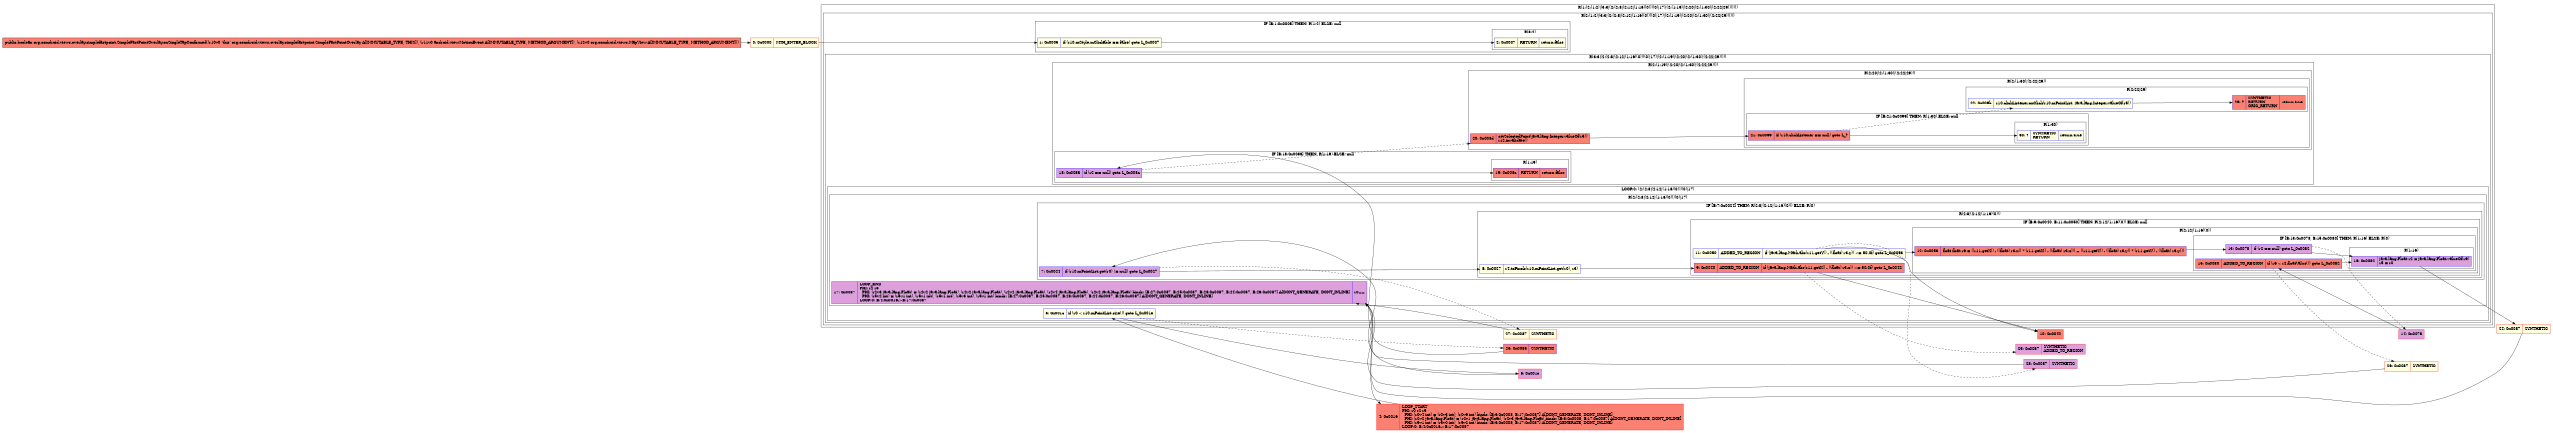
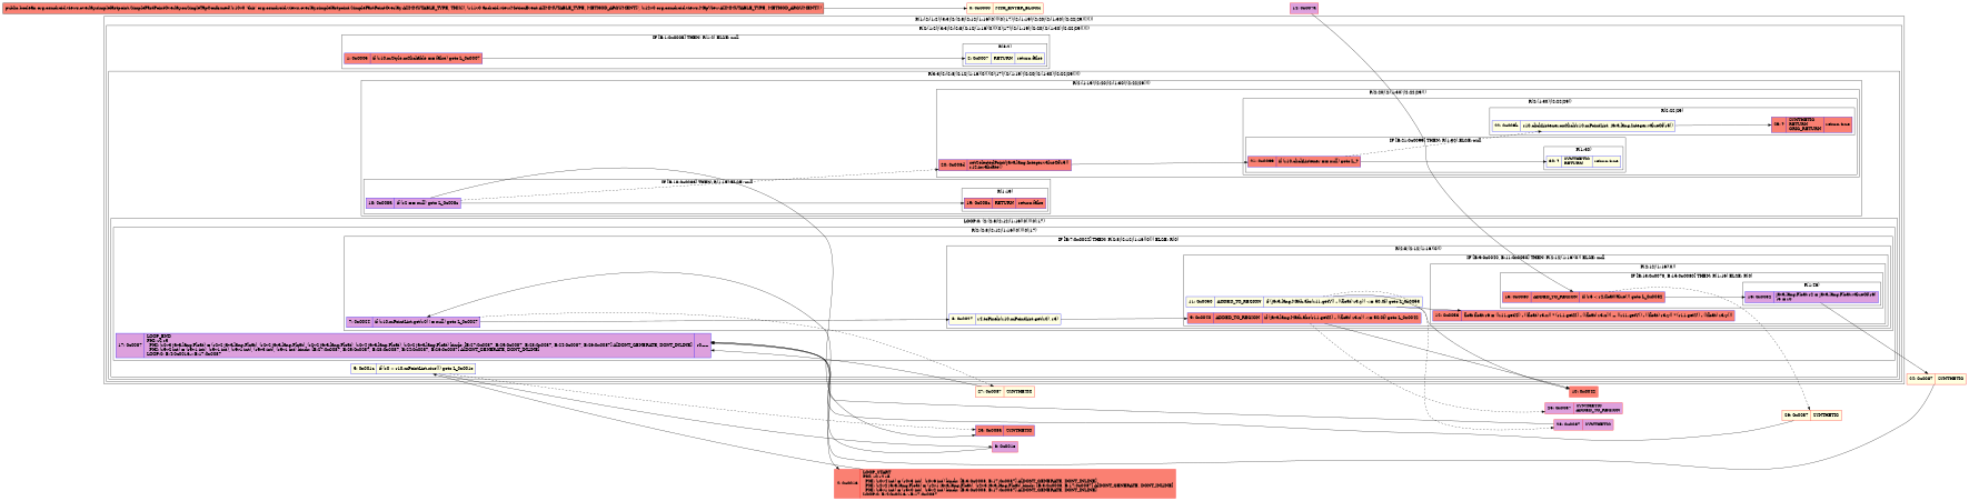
  digraph {
    rankdir=LR
    node [color=blue fillcolor=salmon shape=record style=filled]
    n1 [fillcolor=lightyellow label="{2\:\ 0x0007|RETURN\l|return false\l}"]
-   n2 [fillcolor=lightyellow label="{1\:\ 0x0005|if (r10.mStyle.mClickable == false) goto L_0x0007\l}"]
+   n2 [label="{1\:\ 0x0005|if (r10.mStyle.mClickable == false) goto L_0x0007\l}"]
    n3 [fillcolor=plum label="{16\:\ 0x0082|java.lang.Float r2 = java.lang.Float.valueOf(r6)\lr5 = r0\l}"]
-   n4 [fillcolor=plum label="{13\:\ 0x0078|if (r2 == null) goto L_0x0082\l}"]
    n5 [label="{15\:\ 0x0080|ADDED_TO_REGION\l|if (r6 \< r2.floatValue()) goto L_0x0082\l}"]
    n6 [label="{12\:\ 0x0053|float float r6 = ((r11.getX() \- ((float) r3.x)) * (r11.getX() \- ((float) r3.x))) + ((r11.getY() \- ((float) r3.y)) * (r11.getY() \- ((float) r3.y)))\l}"]
    n7 [label="{9\:\ 0x0040|ADDED_TO_REGION\l|if (java.lang.Math.abs(r11.getX() \- ((float) r3.x)) \<= 50.0f) goto L_0x0042\l}"]
    n8 [fillcolor=lightyellow label="{11\:\ 0x0050|ADDED_TO_REGION\l|if (java.lang.Math.abs(r11.getY() \- ((float) r3.y)) \<= 50.0f) goto L_0x0053\l}"]
    n9 [fillcolor=lightyellow label="{8\:\ 0x0027|r4.toPixels(r10.mPointList.get(r0), r3)\l}"]
    n10 [fillcolor=plum label="{7\:\ 0x0024|if (r10.mPointList.get(r0) != null) goto L_0x0027\l}"]
    n11 [fillcolor=plum label="{17\:\ 0x0087|LOOP_END\lPHI: r2 r5 \l  PHI: (r2v3 java.lang.Float) = (r2v2 java.lang.Float), (r2v2 java.lang.Float), (r2v2 java.lang.Float), (r2v4 java.lang.Float), (r2v2 java.lang.Float) binds: [B:27:0x0087, B:25:0x0087, B:28:0x0087, B:24:0x0087, B:26:0x0087] A[DONT_GENERATE, DONT_INLINE]\l  PHI: (r5v2 int) = (r5v1 int), (r5v1 int), (r5v1 int), (r5v3 int), (r5v1 int) binds: [B:27:0x0087, B:25:0x0087, B:28:0x0087, B:24:0x0087, B:26:0x0087] A[DONT_GENERATE, DONT_INLINE]\lLOOP:0: B:4:0x0016\-\>B:17:0x0087\l|r0++\l}"]
    n12 [fillcolor=lightyellow label="{5\:\ 0x001c|if (r0 \< r10.mPointList.size()) goto L_0x001e\l}"]
    n13 [label="{19\:\ 0x008c|RETURN\l|return false\l}"]
    n14 [fillcolor=plum label="{18\:\ 0x008a|if (r2 == null) goto L_0x008c\l}"]
    n15 [fillcolor=lightyellow label="{30\:\ ?|SYNTHETIC\lRETURN\l|return true\l}"]
    n16 [label="{21\:\ 0x0099|if (r10.clickListener == null) goto L_?\l}"]
    n17 [fillcolor=lightyellow label="{22\:\ 0x009b|r10.clickListener.onClick(r10.mPointList, java.lang.Integer.valueOf(r5))\l}"]
    n18 [label="{29\:\ ?|SYNTHETIC\lRETURN\lORIG_RETURN\l|return true\l}"]
    n19 [label="{20\:\ 0x008d|setSelectedPoint(java.lang.Integer.valueOf(r5))\lr12.invalidate()\l}"]
    n20 [color=red fillcolor=lightyellow label="{24\:\ 0x0087|SYNTHETIC\l}"]
    n21 [color=red fillcolor=plum label="{14\:\ 0x007a}"]
    n22 [color=red fillcolor=lightyellow label="{26\:\ 0x0087|SYNTHETIC\l}"]
    n23 [color=red label="{10\:\ 0x0042}"]
    n24 [color=red fillcolor=plum label="{25\:\ 0x0087|SYNTHETIC\lADDED_TO_REGION\l}"]
    n25 [color=red fillcolor=plum label="{28\:\ 0x0087|SYNTHETIC\l}"]
    n26 [color=red fillcolor=lightyellow label="{27\:\ 0x0087|SYNTHETIC\l}"]
    n27 [color=red label="{4\:\ 0x0016|LOOP_START\lPHI: r0 r2 r5 \l  PHI: (r0v4 int) = (r0v3 int), (r0v6 int) binds: [B:3:0x0008, B:17:0x0087] A[DONT_GENERATE, DONT_INLINE]\l  PHI: (r2v2 java.lang.Float) = (r2v1 java.lang.Float), (r2v3 java.lang.Float) binds: [B:3:0x0008, B:17:0x0087] A[DONT_GENERATE, DONT_INLINE]\l  PHI: (r5v1 int) = (r5v0 int), (r5v2 int) binds: [B:3:0x0008, B:17:0x0087] A[DONT_GENERATE, DONT_INLINE]\lLOOP:0: B:4:0x0016\-\>B:17:0x0087\l}"]
    n28 [color=red fillcolor=plum label="{6\:\ 0x001e}"]
    n29 [label="{23\:\ 0x008a|SYNTHETIC\l}"]
    n30 [color=red fillcolor=lightyellow label="{0\:\ 0x0000|MTH_ENTER_BLOCK\l}"]
    n31 [label="{public boolean org.osmdroid.views.overlay.simplefastpoint.SimpleFastPointOverlay.onSingleTapConfirmed((r10v0 'this' org.osmdroid.views.overlay.simplefastpoint.SimpleFastPointOverlay A[IMMUTABLE_TYPE, THIS]), (r11v0 android.view.MotionEvent A[IMMUTABLE_TYPE, METHOD_ARGUMENT]), (r12v0 org.osmdroid.views.MapView A[IMMUTABLE_TYPE, METHOD_ARGUMENT])) }" color=""]
    subgraph cluster_1 {
      label="R(1:(2:(1:2)|(3:3|(2:(2:8|(2:12|(1:16)(0)))(0)|17)|(2:(1:19)|(2:20|(2:(1:30)|(2:22|29)))))))"
      subgraph cluster_2 {
        label="R(2:(1:2)|(3:3|(2:(2:8|(2:12|(1:16)(0)))(0)|17)|(2:(1:19)|(2:20|(2:(1:30)|(2:22|29))))))"
        subgraph cluster_3 {
          label="IF [B:1:0x0005] THEN: R(1:2) ELSE: null"
          n2
          subgraph cluster_4 {
            label="R(8:2)"
            n1
          }
        }
        subgraph cluster_5 {
          label="R(3:3|(2:(2:8|(2:12|(1:16)(0)))(0)|17)|(2:(1:19)|(2:20|(2:(1:30)|(2:22|29)))))"
          subgraph cluster_6 {
            label="LOOP:0: (2:(2:8|(2:12|(1:16)(0)))(0)|17)"
            n12
            subgraph cluster_7 {
              label="R(2:(2:8|(2:12|(1:16)(0)))(0)|17)"
              n11
              subgraph cluster_8 {
                label="IF [B:7:0x0024] THEN: R(2:8|(2:12|(1:16)(0))) ELSE: R(0)"
                n10
                subgraph cluster_9 {
                  label="R(2:8|(2:12|(1:16)(0)))"
                  n9
                  subgraph cluster_10 {
                    label="IF [B:9:0x0040, B:11:0x0050] THEN: R(2:12|(1:16)(0)) ELSE: null"
                    n7
                    n8
                    subgraph cluster_11 {
                      label="R(2:12|(1:16)(0))"
                      n6
                      subgraph cluster_12 {
                        label="IF [B:13:0x0078, B:15:0x0080] THEN: R(1:16) ELSE: R(0)"
-                       n4
                        n5
                        subgraph cluster_13 {
-                         label="R(1:16)"
+                         label="R(1:46)"
                          n3
                        }
                        subgraph cluster_14 {
                          label="R(0)"
                        }
                      }
                    }
                  }
                }
                subgraph cluster_15 {
                  label="R(0)"
                }
              }
            }
          }
          subgraph cluster_16 {
            label="R(2:(1:19)|(2:20|(2:(1:30)|(2:22|29))))"
            subgraph cluster_17 {
              label="IF [B:18:0x008a] THEN: R(1:19) ELSE: null"
              n14
              subgraph cluster_18 {
                label="R(1:19)"
                n13
              }
            }
            subgraph cluster_19 {
              label="R(2:20|(2:(1:30)|(2:22|29)))"
              n19
              subgraph cluster_20 {
                label="R(2:(1:30)|(2:22|29))"
                subgraph cluster_21 {
                  label="IF [B:21:0x0099] THEN: R(1:30) ELSE: null"
                  n16
                  subgraph cluster_22 {
                    label="R(1:30)"
                    n15
                  }
                }
                subgraph cluster_23 {
                  label="R(2:22|29)"
                  n17
                  n18
                }
              }
            }
          }
        }
      }
    }
    n2 -> n1
    n3 -> n20
-   n4 -> n3
-   n4 -> n21 [style=dashed]
    n5 -> n3
    n5 -> n22 [style=dashed]
-   n6 -> n4
    n7 -> n23
    n7 -> n24 [style=dashed]
    n8 -> n6
    n8 -> n23
    n8 -> n25 [style=dashed]
    n9 -> n7
    n10 -> n9
    n10 -> n26 [style=dashed]
    n11 -> n27
    n12 -> n28
    n12 -> n29 [style=dashed]
    n14 -> n13
    n14 -> n19 [style=dashed]
    n16 -> n15
    n16 -> n17 [style=dashed]
    n17 -> n18
    n19 -> n16
    n20 -> n11
    n21 -> n5
    n22 -> n11
    n25 -> n11
    n26 -> n11
    n27 -> n12
    n28 -> n10
-   n29 -> n14
-   n30 -> n2
+   n14 -> n29
    n31 -> n30
  }
